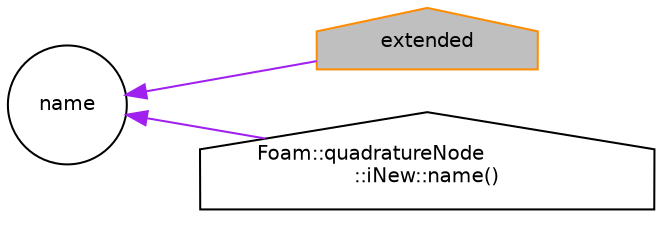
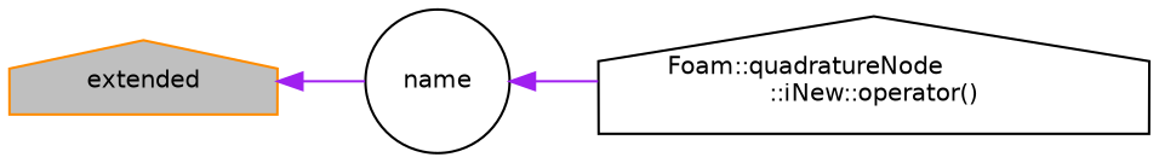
  digraph {
    rankdir=LR
    node [color=black fontname=Helvetica fontsize=10 shape=house]
    edge [color=purple dir=back fontname=Helvetica fontsize=10 labelfontname=Helvetica labelfontsize=10 style=solid]
    n1 [color=darkorange fillcolor=grey75 fontcolor=black height=0.2 label=extended style=filled width=0.4]
    n2 [height=0.2 label=name shape=circle width=0.4]
-   n3 [height=0.2 label="Foam::quadratureNode\l::iNew::name()" width=0.4]
-   n2 -> n1
+   n3 [height=0.2 label="Foam::quadratureNode\l::iNew::operator()" width=0.4]
+   n1 -> n2
    n2 -> n3
  }
